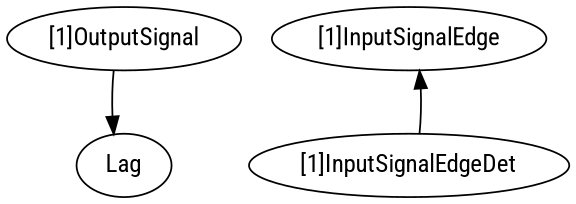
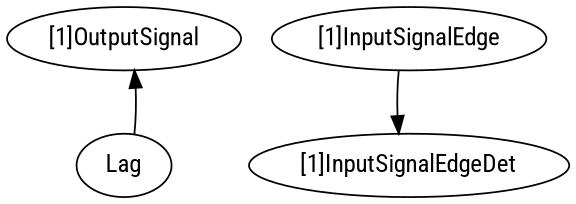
  strict digraph {
    fontname="Roboto Condensed"
    node [complexity=3 fontname="Roboto Condensed"]
    edge [fontname="Roboto Condensed"]
    "[1]OutputSignal" [importance=0.300000042166 rank=0.100000014055]
    Lag [complexity=0 importance=0.185714450899 rank=0.0]
    "[1]InputSignalEdge" [importance=0.357142886897 rank=0.119047628966]
    "[1]InputSignalEdgeDet" [complexity=5 importance=0.585714366568 rank=0.117142873314]
-   "[1]OutputSignal" -> Lag
-   "[1]InputSignalEdgeDet" -> "[1]InputSignalEdge"
+   Lag -> "[1]OutputSignal"
+   "[1]InputSignalEdge" -> "[1]InputSignalEdgeDet"
  }
